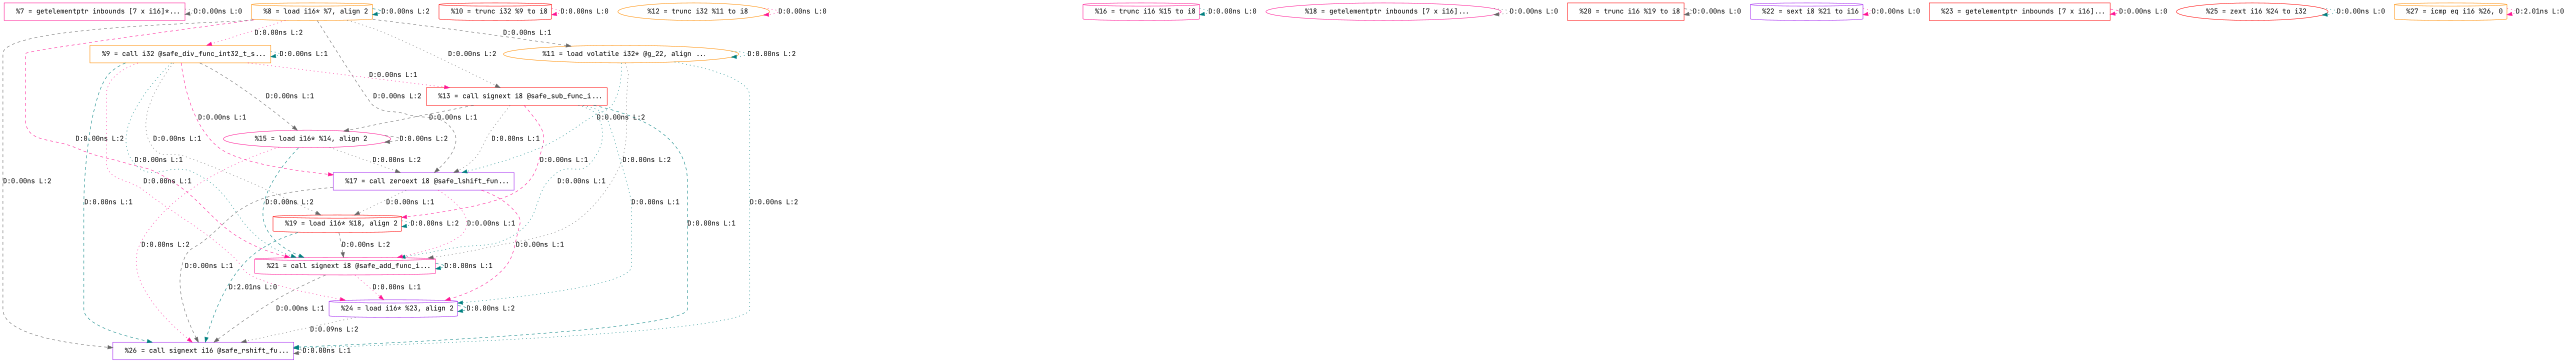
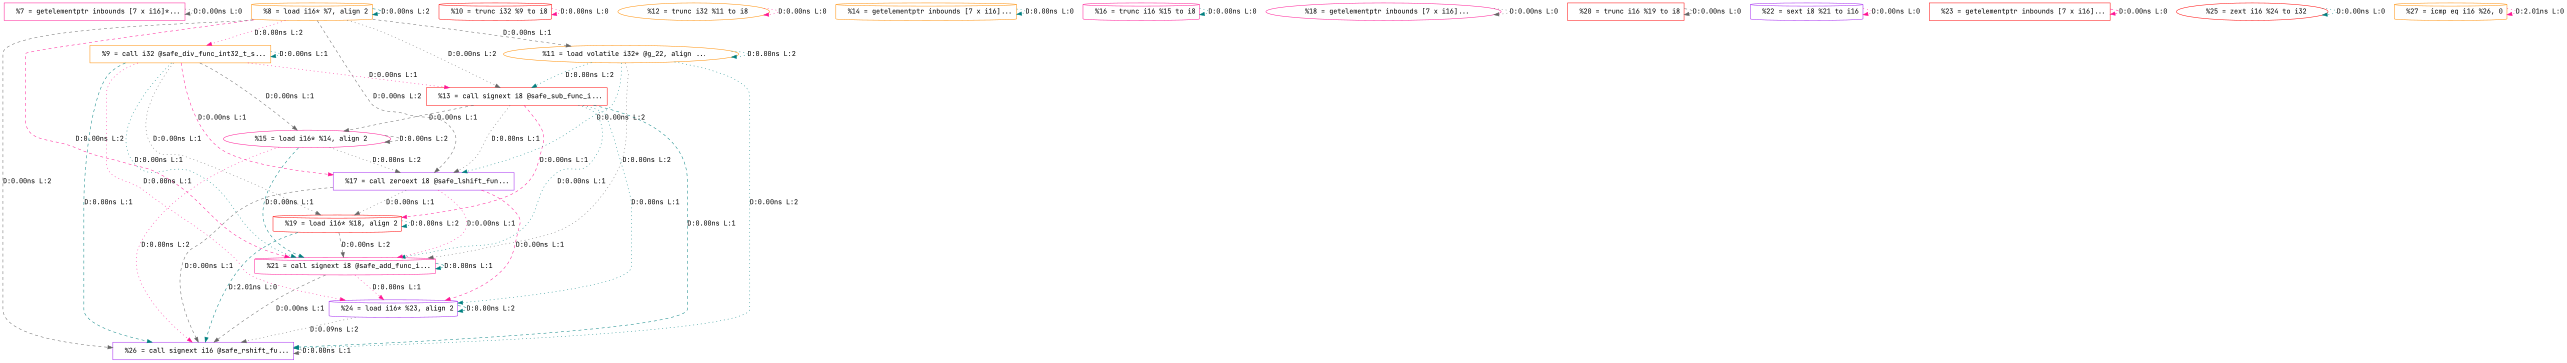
  digraph {
    fontname="JetBrains Mono"
    node [color=darkorange fontname="JetBrains Mono" shape=cylinder]
    edge [color=gray40 fontname="JetBrains Mono" style=dotted]
    n1 [color=deeppink label="  %7 = getelementptr inbounds [7 x i16]*..." shape=box]
    n2 [label="  %8 = load i16* %7, align 2"]
    n3 [label="  %9 = call i32 @safe_div_func_int32_t_s..." shape=box]
    n4 [color=red label="  %13 = call signext i8 @safe_sub_func_i..." shape=box]
    n5 [color=purple label="  %17 = call zeroext i8 @safe_lshift_fun..." shape=box]
    n6 [color=deeppink label="  %21 = call signext i8 @safe_add_func_i..."]
    n7 [color=purple label="  %26 = call signext i16 @safe_rshift_fu..." shape=box]
    n8 [label="  %11 = load volatile i32* @g_22, align ..." shape=ellipse]
    n9 [color=deeppink label="  %15 = load i16* %14, align 2" shape=ellipse]
    n10 [color=red label="  %19 = load i16* %18, align 2"]
    n11 [color=purple label="  %24 = load i16* %23, align 2"]
    n12 [color=red label="  %10 = trunc i32 %9 to i8"]
    n13 [label="  %12 = trunc i32 %11 to i8" shape=ellipse]
+   n14 [label="  %14 = getelementptr inbounds [7 x i16]..."]
    n15 [color=deeppink label="  %16 = trunc i16 %15 to i8"]
    n16 [color=deeppink label="  %18 = getelementptr inbounds [7 x i16]..." shape=ellipse]
    n17 [color=red label="  %20 = trunc i16 %19 to i8" shape=box]
    n18 [color=purple label="  %22 = sext i8 %21 to i16"]
    n19 [color=red label="  %23 = getelementptr inbounds [7 x i16]..." shape=box]
    n20 [color=red label="  %25 = zext i16 %24 to i32" shape=ellipse]
    n21 [label="  %27 = icmp eq i16 %26, 0"]
    n1 -> n1 [label="D:0.00ns L:0"]
    n2 -> n2 [color=teal label="D:0.00ns L:2" style=dashed]
    n2 -> n3 [color=deeppink label="D:0.00ns L:2"]
    n2 -> n4 [label="D:0.00ns L:2"]
    n2 -> n5 [label="D:0.00ns L:2" style=dashed]
    n2 -> n6 [color=deeppink label="D:0.00ns L:2" style=dashed]
    n2 -> n7 [label="D:0.00ns L:2" style=dashed]
    n2 -> n8 [label="D:0.00ns L:1" style=dashed]
    n3 -> n3 [color=teal label="D:0.00ns L:1"]
    n3 -> n4 [color=deeppink label="D:0.00ns L:1"]
    n3 -> n5 [color=deeppink label="D:0.00ns L:1" style=dashed]
    n3 -> n6 [color=teal label="D:0.00ns L:1"]
    n3 -> n7 [color=teal label="D:0.00ns L:1" style=dashed]
    n3 -> n9 [label="D:0.00ns L:1" style=dashed]
    n3 -> n10 [label="D:0.00ns L:1"]
    n3 -> n11 [color=deeppink label="D:0.00ns L:1"]
    n4 -> n5 [label="D:0.00ns L:1"]
    n4 -> n6 [color=teal label="D:0.00ns L:1"]
    n4 -> n7 [color=teal label="D:0.00ns L:1" style=dashed]
    n4 -> n9 [label="D:0.00ns L:1" style=dashed]
    n4 -> n10 [color=deeppink label="D:0.00ns L:1" style=dashed]
    n4 -> n11 [color=teal label="D:0.00ns L:1"]
    n5 -> n6 [color=deeppink label="D:0.00ns L:1"]
    n5 -> n7 [label="D:0.00ns L:1" style=dashed]
    n5 -> n10 [label="D:0.00ns L:1"]
    n5 -> n11 [color=deeppink label="D:0.00ns L:1" style=dashed]
    n6 -> n6 [color=teal label="D:0.00ns L:1" style=dashed]
    n6 -> n7 [label="D:0.00ns L:1" style=dashed]
    n6 -> n11 [color=deeppink label="D:0.00ns L:1"]
    n7 -> n7 [label="D:0.00ns L:1" style=dashed]
+   n8 -> n4 [color=teal label="D:0.00ns L:2"]
    n8 -> n5 [color=teal label="D:0.00ns L:2"]
    n8 -> n6 [label="D:0.00ns L:2"]
    n8 -> n7 [color=teal label="D:0.00ns L:2"]
    n8 -> n8 [color=teal label="D:0.00ns L:2"]
    n9 -> n5 [label="D:0.00ns L:2"]
-   n9 -> n6 [color=teal label="D:0.00ns L:2" style=dashed]
+   n9 -> n6 [color=teal label="D:0.00ns L:1" style=dashed]
    n9 -> n7 [color=deeppink label="D:0.00ns L:2"]
    n9 -> n9 [label="D:0.00ns L:2" style=dashed]
    n10 -> n6 [label="D:0.00ns L:2" style=dashed]
    n10 -> n7 [color=teal label="D:2.01ns L:0" style=dashed]
    n10 -> n10 [color=teal label="D:0.00ns L:2"]
    n11 -> n7 [label="D:0.09ns L:2"]
    n11 -> n11 [color=teal label="D:0.00ns L:2" style=dashed]
    n12 -> n12 [color=deeppink label="D:0.00ns L:0"]
    n13 -> n13 [color=deeppink label="D:0.00ns L:0"]
+   n14 -> n14 [color=teal label="D:0.00ns L:0"]
    n15 -> n15 [color=teal label="D:0.00ns L:0"]
    n16 -> n16 [label="D:0.00ns L:0"]
    n17 -> n17 [label="D:0.00ns L:0" style=dashed]
    n18 -> n18 [color=deeppink label="D:0.00ns L:0"]
    n19 -> n19 [color=deeppink label="D:0.00ns L:0" style=dashed]
    n20 -> n20 [color=teal label="D:0.00ns L:0"]
    n21 -> n21 [color=deeppink label="D:2.01ns L:0"]
  }
